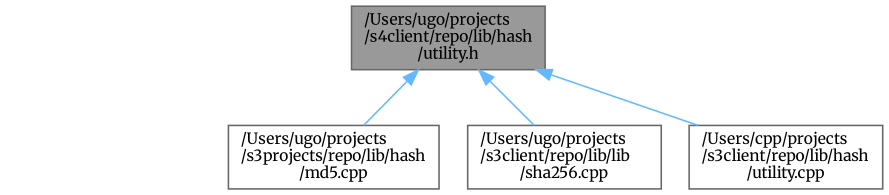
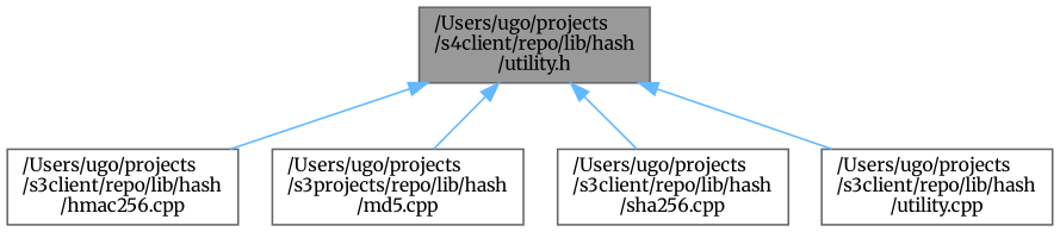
  digraph {
    fontname=Merriweather
    node [color=grey40 fillcolor=white fontname=Merriweather fontsize=10 shape=box style=filled]
    edge [color=steelblue1 dir=back fontname=Merriweather fontsize=10 labelfontname=Helvetica labelfontsize=10 style=solid]
    n1 [color=gray40 fillcolor=grey60 fontcolor=black height=0.2 label="/Users/ugo/projects\l/s4client/repo/lib/hash\l/utility.h" width=0.4]
+   n2 [height=0.2 label="/Users/ugo/projects\l/s3client/repo/lib/hash\l/hmac256.cpp" width=0.4]
    n3 [height=0.2 label="/Users/ugo/projects\l/s3projects/repo/lib/hash\l/md5.cpp" width=0.4]
-   n4 [height=0.2 label="/Users/ugo/projects\l/s3client/repo/lib/lib\l/sha256.cpp" width=0.4]
-   n5 [height=0.2 label="/Users/cpp/projects\l/s3client/repo/lib/hash\l/utility.cpp" width=0.4]
+   n4 [height=0.2 label="/Users/ugo/projects\l/s3client/repo/lib/hash\l/sha256.cpp" width=0.4]
+   n5 [height=0.2 label="/Users/ugo/projects\l/s3client/repo/lib/hash\l/utility.cpp" width=0.4]
+   n1 -> n2
    n1 -> n3
    n1 -> n4
    n1 -> n5
  }
